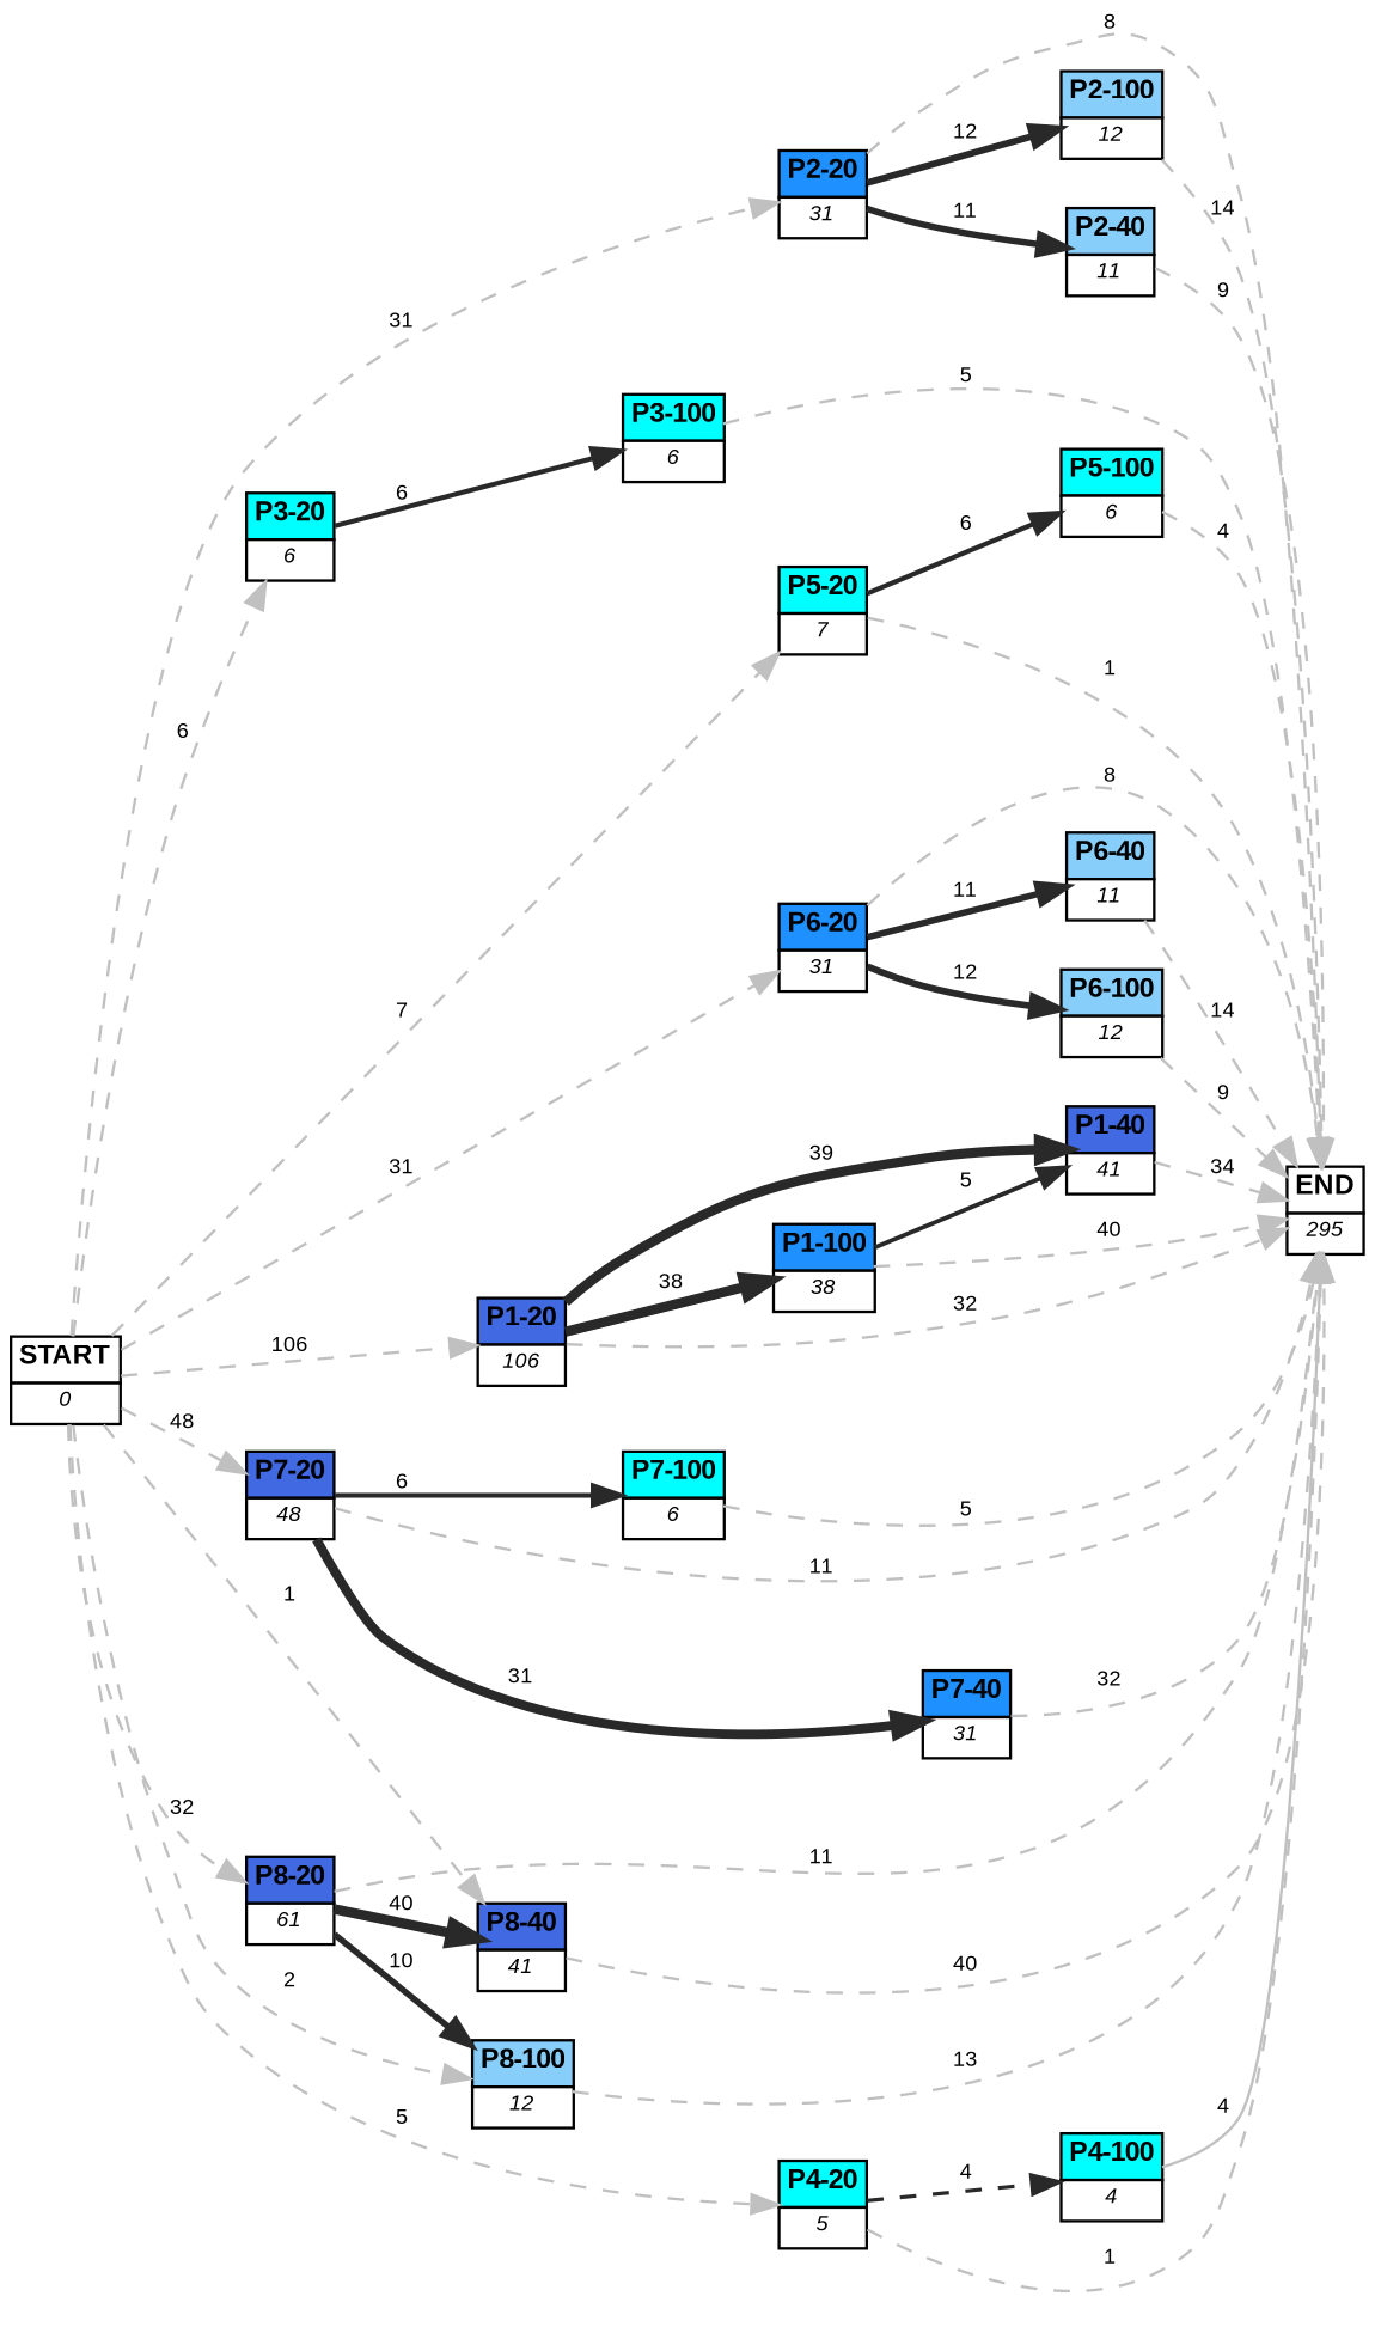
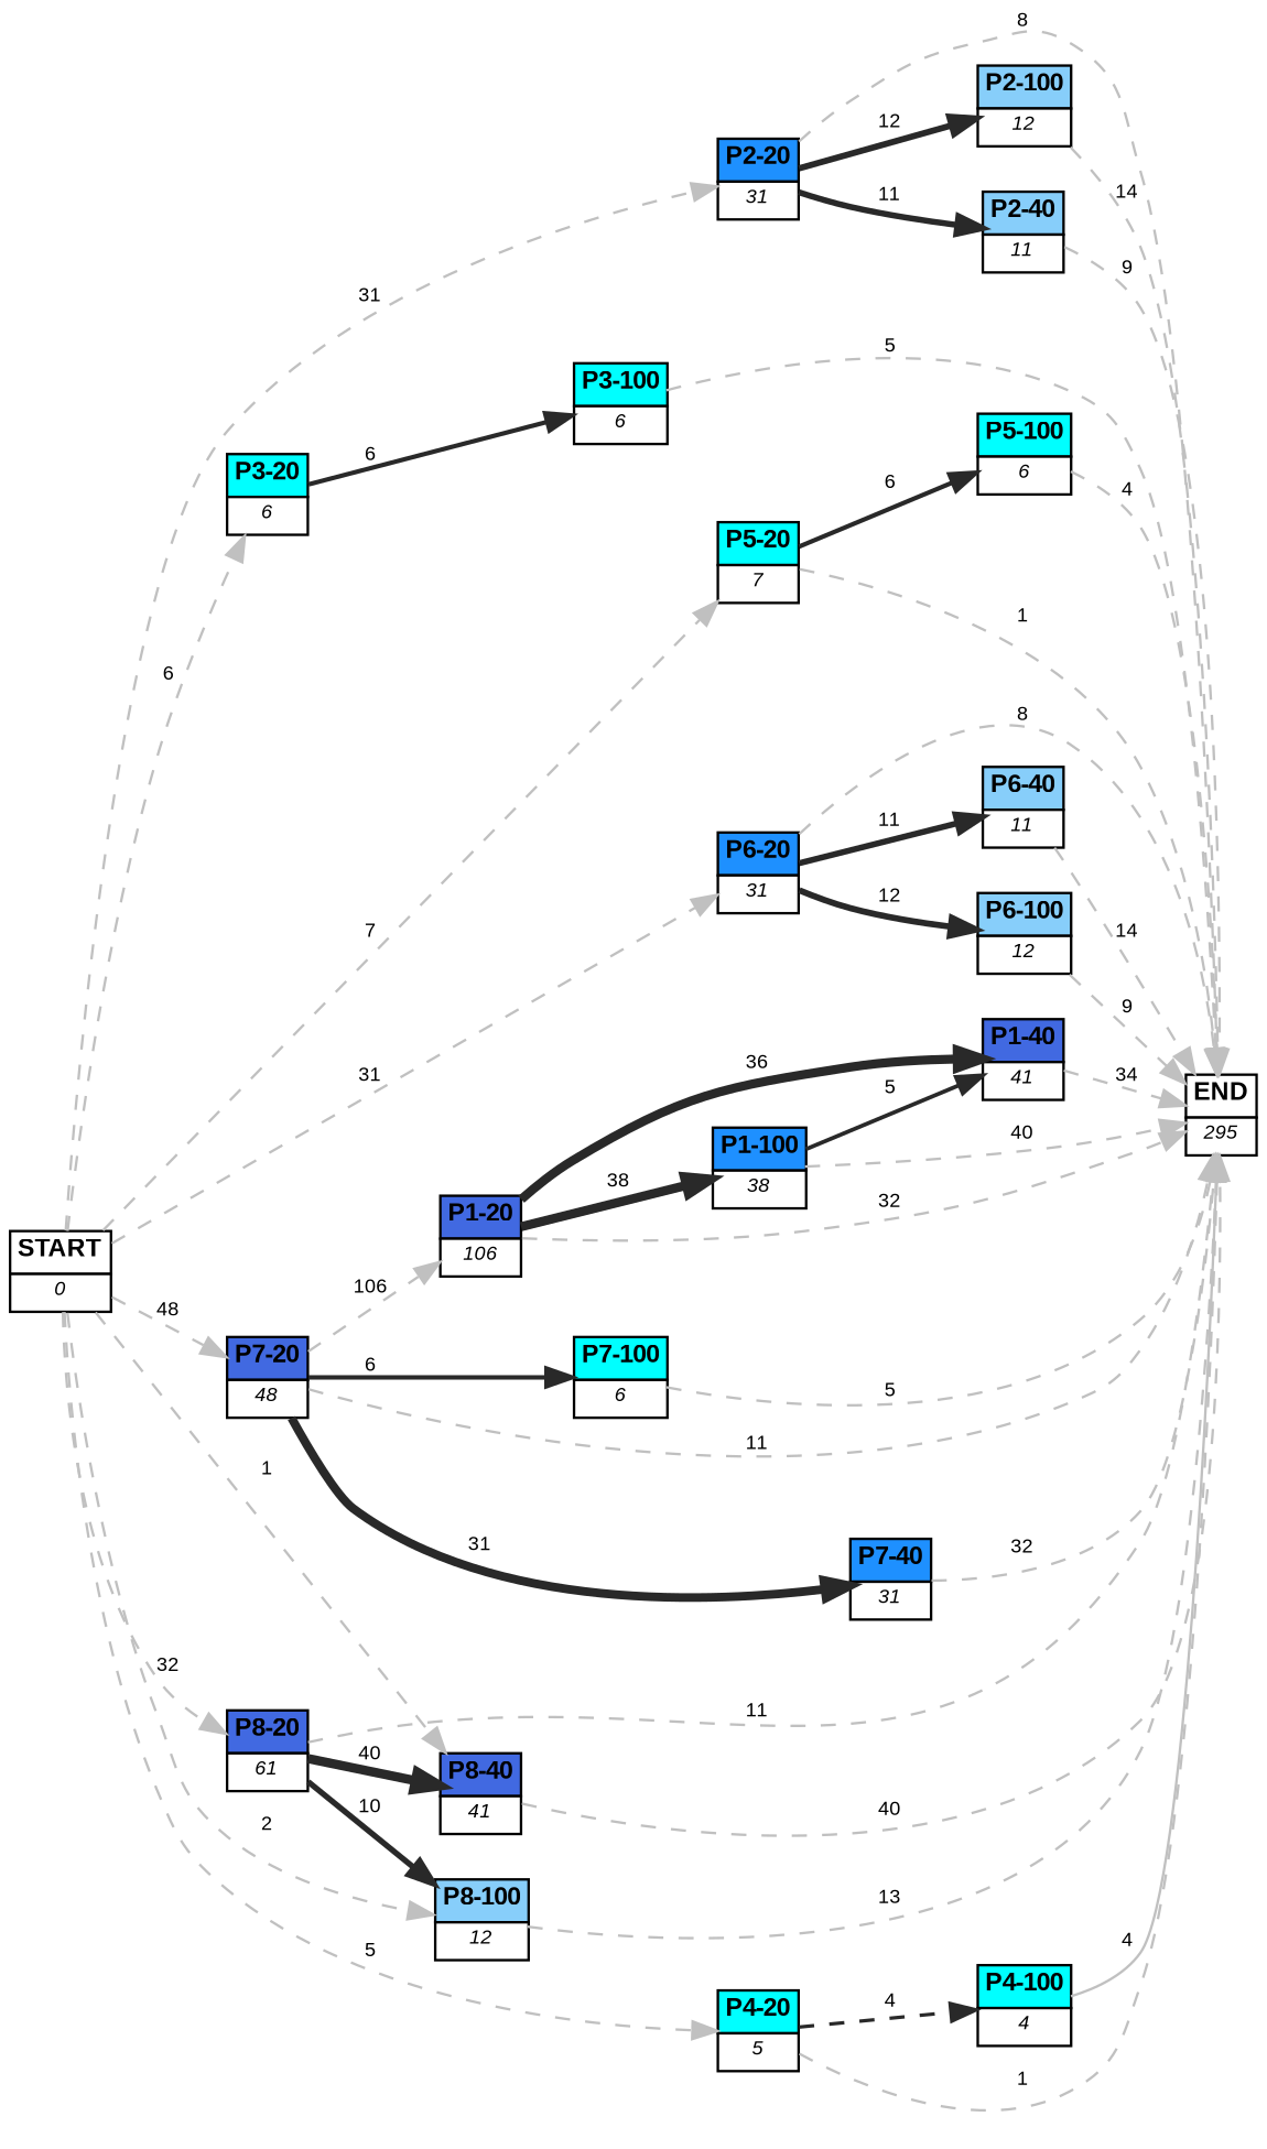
  digraph {
    rankdir=LR
    node [shape=plain]
    edge [color=grey fontname=Arial fontsize=8 labelfloat=false style=dashed]
    n1 [label=<<table border="0" cellborder="1" cellspacing="0"><tr><td bgcolor="royalblue"><FONT face="Arial" POINT-SIZE="10"><b>P1-20</b></FONT></td></tr><tr><td bgcolor="white"><FONT face="Arial" POINT-SIZE="8"><i>106</i></FONT></td></tr></table>>]
    n2 [label=<<table border="0" cellborder="1" cellspacing="0"><tr><td bgcolor="dodgerblue"><FONT face="Arial" POINT-SIZE="10"><b>P1-100</b></FONT></td></tr><tr><td bgcolor="white"><FONT face="Arial" POINT-SIZE="8"><i>38</i></FONT></td></tr></table>>]
    n3 [label=<<table border="0" cellborder="1" cellspacing="0"><tr><td bgcolor="royalblue"><FONT face="Arial" POINT-SIZE="10"><b>P1-40</b></FONT></td></tr><tr><td bgcolor="white"><FONT face="Arial" POINT-SIZE="8"><i>41</i></FONT></td></tr></table>>]
    n4 [label=<<table border="0" cellborder="1" cellspacing="0"><tr><td bgcolor="white"><FONT face="Arial" POINT-SIZE="10"><b>END</b></FONT></td></tr><tr><td bgcolor="white"><FONT face="Arial" POINT-SIZE="8"><i>295</i></FONT></td></tr></table>>]
    n5 [label=<<table border="0" cellborder="1" cellspacing="0"><tr><td bgcolor="dodgerblue"><FONT face="Arial" POINT-SIZE="10"><b>P2-20</b></FONT></td></tr><tr><td bgcolor="white"><FONT face="Arial" POINT-SIZE="8"><i>31</i></FONT></td></tr></table>>]
    n6 [label=<<table border="0" cellborder="1" cellspacing="0"><tr><td bgcolor="lightskyblue"><FONT face="Arial" POINT-SIZE="10"><b>P2-100</b></FONT></td></tr><tr><td bgcolor="white"><FONT face="Arial" POINT-SIZE="8"><i>12</i></FONT></td></tr></table>>]
    n7 [label=<<table border="0" cellborder="1" cellspacing="0"><tr><td bgcolor="lightskyblue"><FONT face="Arial" POINT-SIZE="10"><b>P2-40</b></FONT></td></tr><tr><td bgcolor="white"><FONT face="Arial" POINT-SIZE="8"><i>11</i></FONT></td></tr></table>>]
    n8 [label=<<table border="0" cellborder="1" cellspacing="0"><tr><td bgcolor="aqua"><FONT face="Arial" POINT-SIZE="10"><b>P3-20</b></FONT></td></tr><tr><td bgcolor="white"><FONT face="Arial" POINT-SIZE="8"><i>6</i></FONT></td></tr></table>>]
    n9 [label=<<table border="0" cellborder="1" cellspacing="0"><tr><td bgcolor="aqua"><FONT face="Arial" POINT-SIZE="10"><b>P3-100</b></FONT></td></tr><tr><td bgcolor="white"><FONT face="Arial" POINT-SIZE="8"><i>6</i></FONT></td></tr></table>>]
    n10 [label=<<table border="0" cellborder="1" cellspacing="0"><tr><td bgcolor="aqua"><FONT face="Arial" POINT-SIZE="10"><b>P5-20</b></FONT></td></tr><tr><td bgcolor="white"><FONT face="Arial" POINT-SIZE="8"><i>7</i></FONT></td></tr></table>>]
    n11 [label=<<table border="0" cellborder="1" cellspacing="0"><tr><td bgcolor="aqua"><FONT face="Arial" POINT-SIZE="10"><b>P5-100</b></FONT></td></tr><tr><td bgcolor="white"><FONT face="Arial" POINT-SIZE="8"><i>6</i></FONT></td></tr></table>>]
    n12 [label=<<table border="0" cellborder="1" cellspacing="0"><tr><td bgcolor="dodgerblue"><FONT face="Arial" POINT-SIZE="10"><b>P6-20</b></FONT></td></tr><tr><td bgcolor="white"><FONT face="Arial" POINT-SIZE="8"><i>31</i></FONT></td></tr></table>>]
    n13 [label=<<table border="0" cellborder="1" cellspacing="0"><tr><td bgcolor="lightskyblue"><FONT face="Arial" POINT-SIZE="10"><b>P6-40</b></FONT></td></tr><tr><td bgcolor="white"><FONT face="Arial" POINT-SIZE="8"><i>11</i></FONT></td></tr></table>>]
    n14 [label=<<table border="0" cellborder="1" cellspacing="0"><tr><td bgcolor="lightskyblue"><FONT face="Arial" POINT-SIZE="10"><b>P6-100</b></FONT></td></tr><tr><td bgcolor="white"><FONT face="Arial" POINT-SIZE="8"><i>12</i></FONT></td></tr></table>>]
    n15 [label=<<table border="0" cellborder="1" cellspacing="0"><tr><td bgcolor="royalblue"><FONT face="Arial" POINT-SIZE="10"><b>P7-20</b></FONT></td></tr><tr><td bgcolor="white"><FONT face="Arial" POINT-SIZE="8"><i>48</i></FONT></td></tr></table>>]
    n16 [label=<<table border="0" cellborder="1" cellspacing="0"><tr><td bgcolor="dodgerblue"><FONT face="Arial" POINT-SIZE="10"><b>P7-40</b></FONT></td></tr><tr><td bgcolor="white"><FONT face="Arial" POINT-SIZE="8"><i>31</i></FONT></td></tr></table>>]
    n17 [label=<<table border="0" cellborder="1" cellspacing="0"><tr><td bgcolor="aqua"><FONT face="Arial" POINT-SIZE="10"><b>P7-100</b></FONT></td></tr><tr><td bgcolor="white"><FONT face="Arial" POINT-SIZE="8"><i>6</i></FONT></td></tr></table>>]
    n18 [label=<<table border="0" cellborder="1" cellspacing="0"><tr><td bgcolor="royalblue"><FONT face="Arial" POINT-SIZE="10"><b>P8-20</b></FONT></td></tr><tr><td bgcolor="white"><FONT face="Arial" POINT-SIZE="8"><i>61</i></FONT></td></tr></table>>]
    n19 [label=<<table border="0" cellborder="1" cellspacing="0"><tr><td bgcolor="royalblue"><FONT face="Arial" POINT-SIZE="10"><b>P8-40</b></FONT></td></tr><tr><td bgcolor="white"><FONT face="Arial" POINT-SIZE="8"><i>41</i></FONT></td></tr></table>>]
    n20 [label=<<table border="0" cellborder="1" cellspacing="0"><tr><td bgcolor="lightskyblue"><FONT face="Arial" POINT-SIZE="10"><b>P8-100</b></FONT></td></tr><tr><td bgcolor="white"><FONT face="Arial" POINT-SIZE="8"><i>12</i></FONT></td></tr></table>>]
    n21 [label=<<table border="0" cellborder="1" cellspacing="0"><tr><td bgcolor="aqua"><FONT face="Arial" POINT-SIZE="10"><b>P4-20</b></FONT></td></tr><tr><td bgcolor="white"><FONT face="Arial" POINT-SIZE="8"><i>5</i></FONT></td></tr></table>>]
    n22 [label=<<table border="0" cellborder="1" cellspacing="0"><tr><td bgcolor="aqua"><FONT face="Arial" POINT-SIZE="10"><b>P4-100</b></FONT></td></tr><tr><td bgcolor="white"><FONT face="Arial" POINT-SIZE="8"><i>4</i></FONT></td></tr></table>>]
    n23 [label=<<table border="0" cellborder="1" cellspacing="0"><tr><td bgcolor="white"><FONT face="Arial" POINT-SIZE="10"><b>START</b></FONT></td></tr><tr><td bgcolor="white"><FONT face="Arial" POINT-SIZE="8"><i>0</i></FONT></td></tr></table>>]
    n1 -> n2 [color=grey16 label=38 penwidth=3.6375861597263857 style=""]
-   n1 -> n3 [color=grey16 label=39 penwidth=3.58351893845611 style=""]
+   n1 -> n3 [color=grey16 label=36 penwidth=3.58351893845611 style=""]
    n1 -> n4 [label=32]
    n2 -> n3 [color=grey16 label=5 penwidth=1.6094379124341003 style=""]
    n2 -> n4 [label=40]
    n3 -> n4 [label=34]
    n5 -> n4 [label=8]
    n5 -> n6 [color=grey16 label=12 penwidth=2.4849066497880004 style=""]
    n5 -> n7 [color=grey16 label=11 penwidth=2.3978952727983707 style=""]
    n6 -> n4 [label=14]
    n7 -> n4 [label=9]
    n8 -> n9 [color=grey16 label=6 penwidth=1.791759469228055 style=""]
    n9 -> n4 [label=5]
    n10 -> n4 [label=1]
    n10 -> n11 [color=grey16 label=6 penwidth=1.791759469228055 style=""]
    n11 -> n4 [label=4]
    n12 -> n4 [label=8]
    n12 -> n13 [color=grey16 label=11 penwidth=2.3978952727983707 style=""]
    n12 -> n14 [color=grey16 label=12 penwidth=2.4849066497880004 style=""]
    n13 -> n4 [label=14]
    n14 -> n4 [label=9]
    n15 -> n4 [label=11]
    n15 -> n16 [color=grey16 label=31 penwidth=3.4339872044851463 style=""]
    n15 -> n17 [color=grey16 label=6 penwidth=1.791759469228055 style=""]
    n16 -> n4 [label=32]
    n17 -> n4 [label=5]
    n18 -> n4 [label=11]
    n18 -> n19 [color=grey16 label=40 penwidth=3.6888794541139363 style=""]
    n18 -> n20 [color=grey16 label=10 penwidth=2.302585092994046 style=""]
    n19 -> n4 [label=40]
    n20 -> n4 [label=13]
    n21 -> n4 [label=1]
    n21 -> n22 [color=grey16 label=4 penwidth=1.3862943611198906]
    n22 -> n4 [label=4 style=solid]
-   n23 -> n1 [label=106]
+   n15 -> n1 [label=106]
    n23 -> n5 [label=31]
    n23 -> n8 [label=6]
    n23 -> n10 [label=7]
    n23 -> n12 [label=31]
    n23 -> n15 [label=48]
    n23 -> n18 [label=32]
    n23 -> n19 [label=1]
    n23 -> n20 [label=2]
    n23 -> n21 [label=5]
  }
